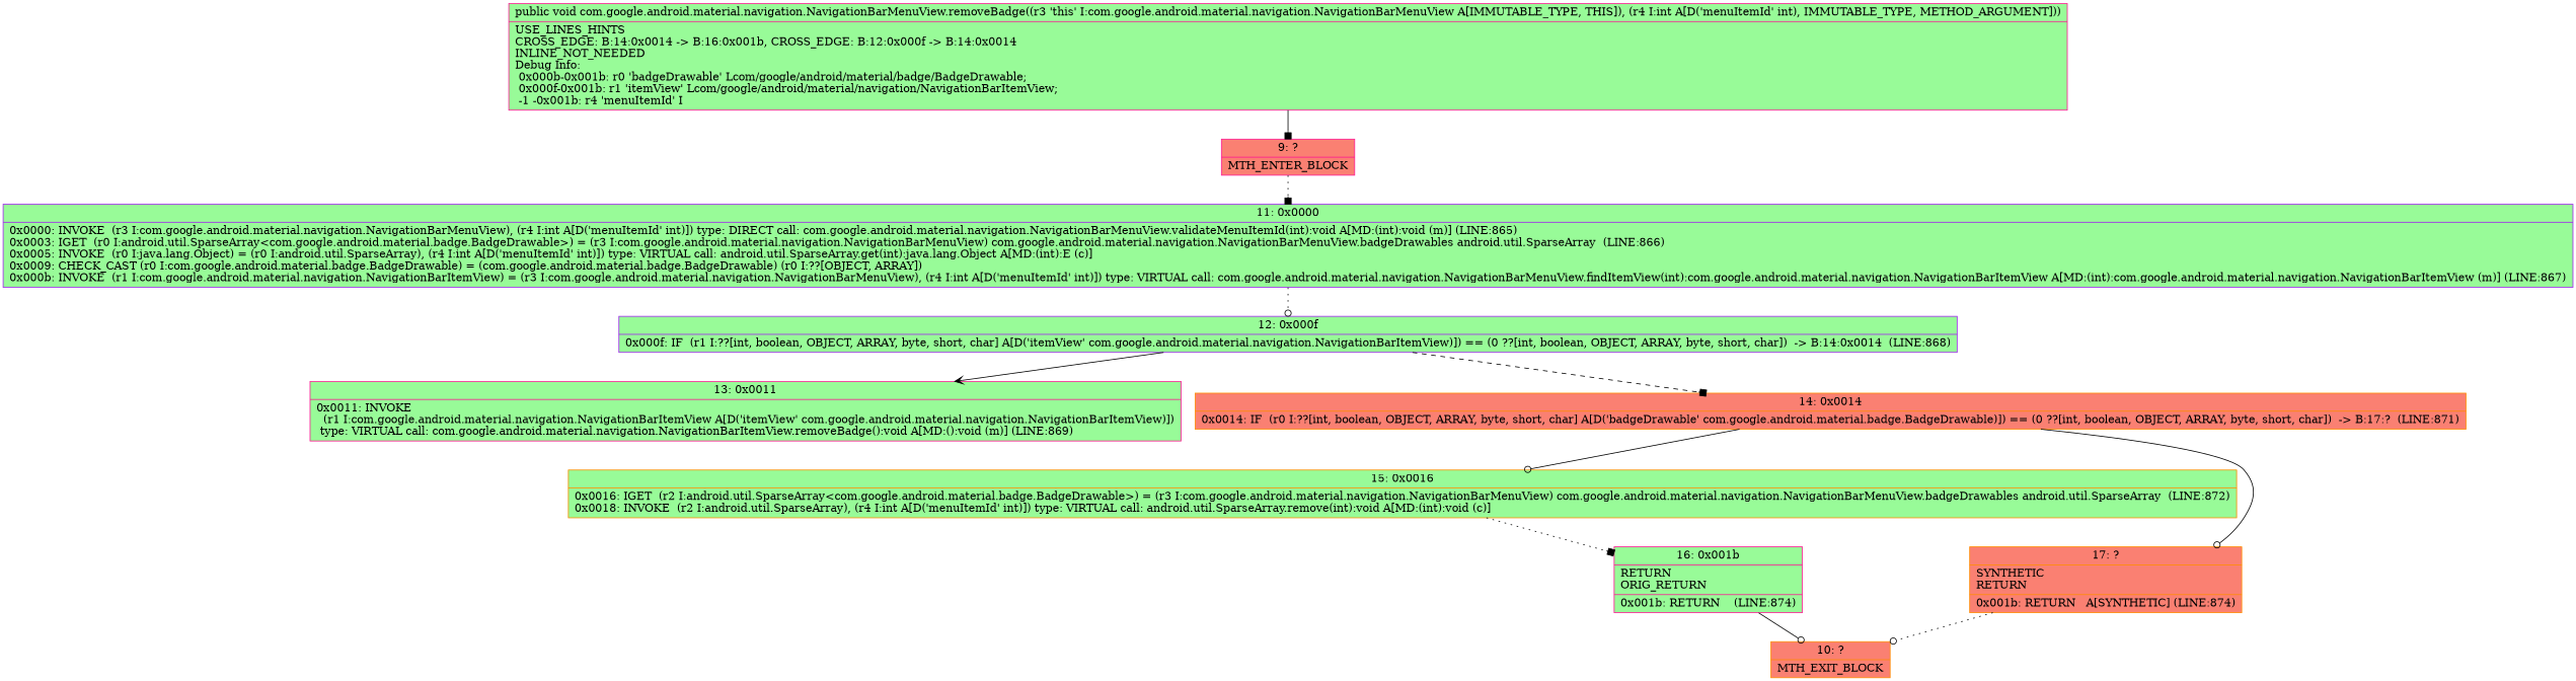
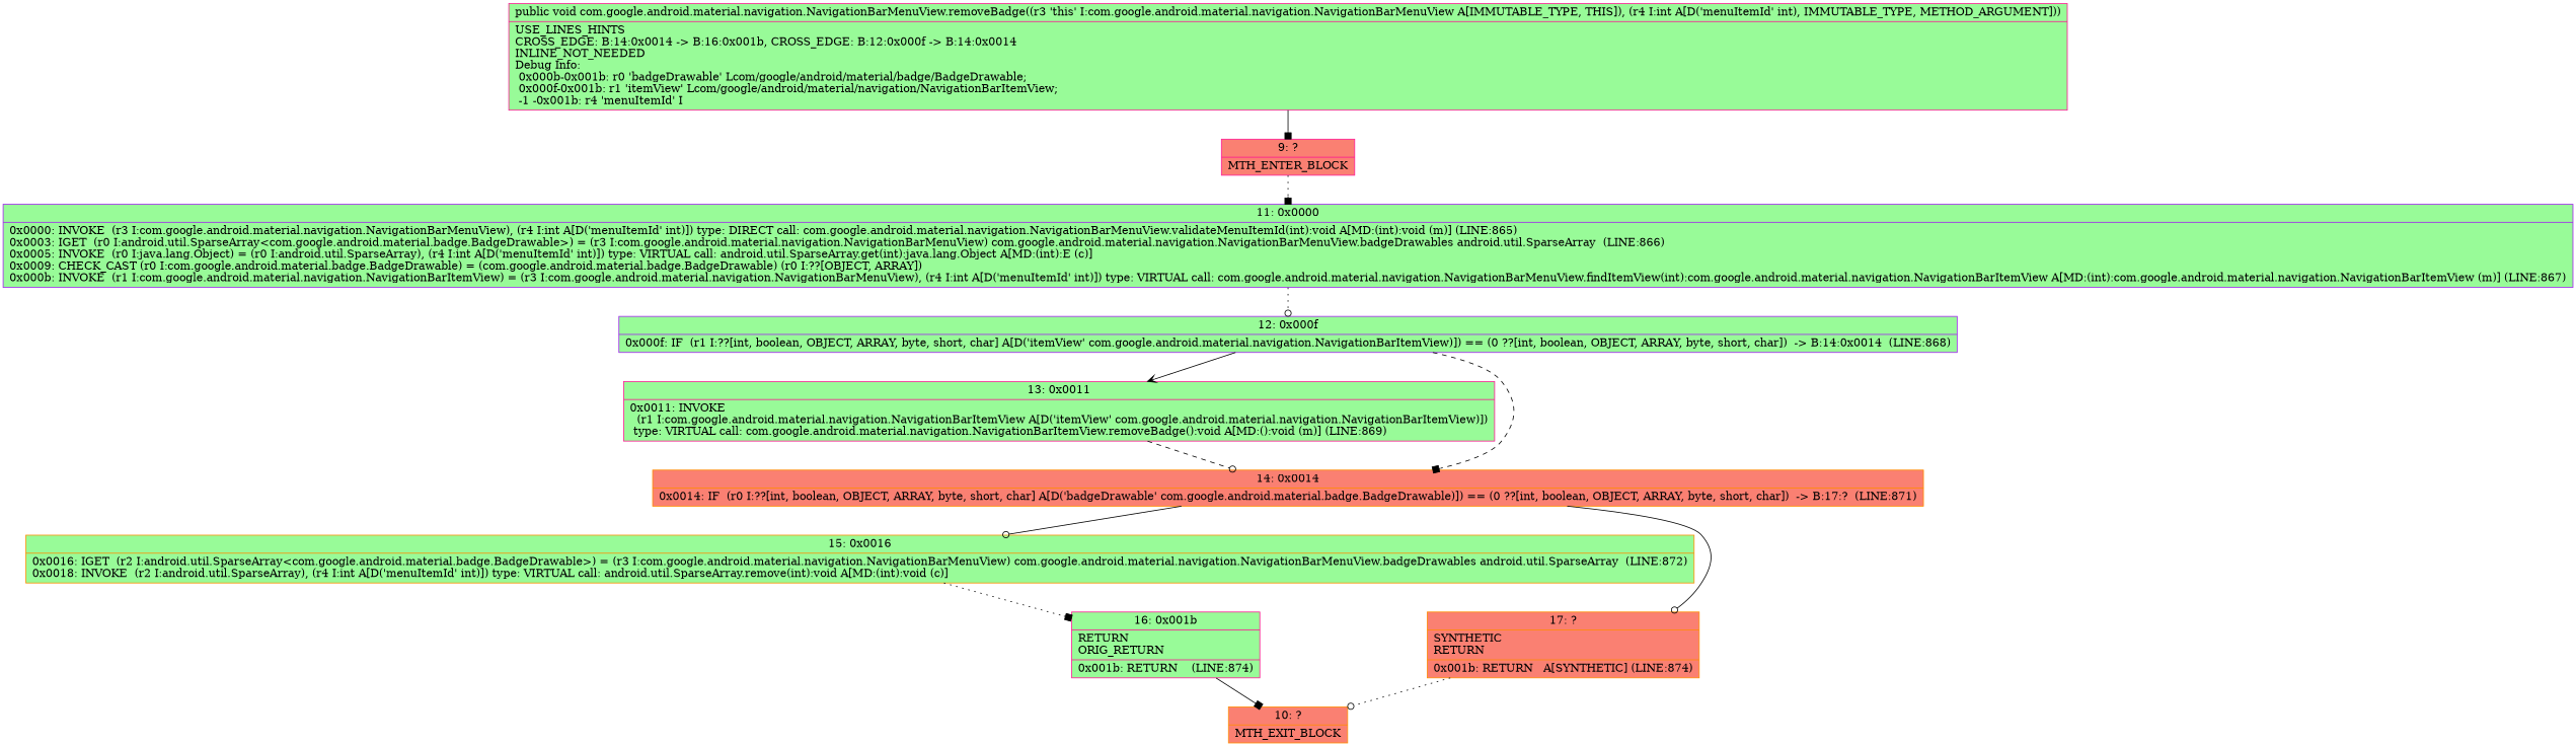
  digraph {
    node [color=deeppink fillcolor=palegreen shape=record style=filled]
    edge [arrowhead=box style=solid]
    n1 [fillcolor=salmon label="{9\:\ ?|MTH_ENTER_BLOCK\l}"]
    n2 [color=purple label="{11\:\ 0x0000|0x0000: INVOKE  (r3 I:com.google.android.material.navigation.NavigationBarMenuView), (r4 I:int A[D('menuItemId' int)]) type: DIRECT call: com.google.android.material.navigation.NavigationBarMenuView.validateMenuItemId(int):void A[MD:(int):void (m)] (LINE:865)\l0x0003: IGET  (r0 I:android.util.SparseArray\<com.google.android.material.badge.BadgeDrawable\>) = (r3 I:com.google.android.material.navigation.NavigationBarMenuView) com.google.android.material.navigation.NavigationBarMenuView.badgeDrawables android.util.SparseArray  (LINE:866)\l0x0005: INVOKE  (r0 I:java.lang.Object) = (r0 I:android.util.SparseArray), (r4 I:int A[D('menuItemId' int)]) type: VIRTUAL call: android.util.SparseArray.get(int):java.lang.Object A[MD:(int):E (c)]\l0x0009: CHECK_CAST (r0 I:com.google.android.material.badge.BadgeDrawable) = (com.google.android.material.badge.BadgeDrawable) (r0 I:??[OBJECT, ARRAY]) \l0x000b: INVOKE  (r1 I:com.google.android.material.navigation.NavigationBarItemView) = (r3 I:com.google.android.material.navigation.NavigationBarMenuView), (r4 I:int A[D('menuItemId' int)]) type: VIRTUAL call: com.google.android.material.navigation.NavigationBarMenuView.findItemView(int):com.google.android.material.navigation.NavigationBarItemView A[MD:(int):com.google.android.material.navigation.NavigationBarItemView (m)] (LINE:867)\l}"]
    n3 [color=purple label="{12\:\ 0x000f|0x000f: IF  (r1 I:??[int, boolean, OBJECT, ARRAY, byte, short, char] A[D('itemView' com.google.android.material.navigation.NavigationBarItemView)]) == (0 ??[int, boolean, OBJECT, ARRAY, byte, short, char])  \-\> B:14:0x0014  (LINE:868)\l}"]
    n4 [label="{13\:\ 0x0011|0x0011: INVOKE  \l  (r1 I:com.google.android.material.navigation.NavigationBarItemView A[D('itemView' com.google.android.material.navigation.NavigationBarItemView)])\l type: VIRTUAL call: com.google.android.material.navigation.NavigationBarItemView.removeBadge():void A[MD:():void (m)] (LINE:869)\l}"]
    n5 [color=darkorange fillcolor=salmon label="{14\:\ 0x0014|0x0014: IF  (r0 I:??[int, boolean, OBJECT, ARRAY, byte, short, char] A[D('badgeDrawable' com.google.android.material.badge.BadgeDrawable)]) == (0 ??[int, boolean, OBJECT, ARRAY, byte, short, char])  \-\> B:17:?  (LINE:871)\l}"]
    n6 [color=darkorange label="{15\:\ 0x0016|0x0016: IGET  (r2 I:android.util.SparseArray\<com.google.android.material.badge.BadgeDrawable\>) = (r3 I:com.google.android.material.navigation.NavigationBarMenuView) com.google.android.material.navigation.NavigationBarMenuView.badgeDrawables android.util.SparseArray  (LINE:872)\l0x0018: INVOKE  (r2 I:android.util.SparseArray), (r4 I:int A[D('menuItemId' int)]) type: VIRTUAL call: android.util.SparseArray.remove(int):void A[MD:(int):void (c)]\l}"]
    n7 [color=darkorange fillcolor=salmon label="{17\:\ ?|SYNTHETIC\lRETURN\l|0x001b: RETURN   A[SYNTHETIC] (LINE:874)\l}"]
    n8 [label="{16\:\ 0x001b|RETURN\lORIG_RETURN\l|0x001b: RETURN    (LINE:874)\l}"]
    n9 [color=darkorange fillcolor=salmon label="{10\:\ ?|MTH_EXIT_BLOCK\l}"]
    n10 [label="{public void com.google.android.material.navigation.NavigationBarMenuView.removeBadge((r3 'this' I:com.google.android.material.navigation.NavigationBarMenuView A[IMMUTABLE_TYPE, THIS]), (r4 I:int A[D('menuItemId' int), IMMUTABLE_TYPE, METHOD_ARGUMENT]))  | USE_LINES_HINTS\lCROSS_EDGE: B:14:0x0014 \-\> B:16:0x001b, CROSS_EDGE: B:12:0x000f \-\> B:14:0x0014\lINLINE_NOT_NEEDED\lDebug Info:\l  0x000b\-0x001b: r0 'badgeDrawable' Lcom\/google\/android\/material\/badge\/BadgeDrawable;\l  0x000f\-0x001b: r1 'itemView' Lcom\/google\/android\/material\/navigation\/NavigationBarItemView;\l  \-1 \-0x001b: r4 'menuItemId' I\l}"]
    n1 -> n2 [style=dotted]
    n2 -> n3 [arrowhead=odot style=dotted]
    n3 -> n4 [arrowhead=vee]
    n3 -> n5 [style=dashed]
+   n4 -> n5 [arrowhead=odot style=dashed]
    n5 -> n6 [arrowhead=odot]
    n5 -> n7 [arrowhead=odot]
    n6 -> n8 [style=dotted]
    n7 -> n9 [arrowhead=odot style=dotted]
-   n8 -> n9 [arrowhead=odot]
+   n8 -> n9
    n10 -> n1
  }
